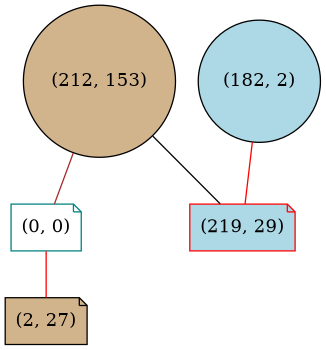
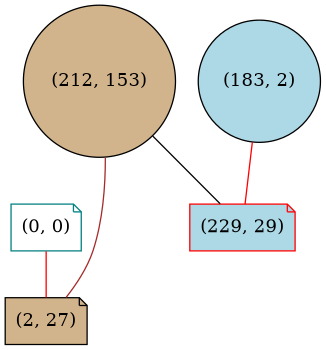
  graph {
    node [color=black fillcolor=tan shape=note style=filled]
    edge [color=red style=solid weight=1]
    "(0, 0)" [color=teal fillcolor=white]
    "(2, 27)"
    "(212, 153)" [shape=circle]
-   "(219, 29)" [color=red fillcolor=lightblue]
-   "(183, 2)" [fillcolor=lightblue shape=circle label="(182, 2)"]
+   "(219, 29)" [color=red fillcolor=lightblue label="(229, 29)"]
+   "(183, 2)" [fillcolor=lightblue shape=circle]
    "(0, 0)" -- "(2, 27)" [weight=4]
-   "(212, 153)" -- "(0, 0)" [color=brown weight=2]
+   "(212, 153)" -- "(2, 27)" [color=brown weight=2]
    "(212, 153)" -- "(219, 29)" [color=black]
    "(183, 2)" -- "(219, 29)"
  }
